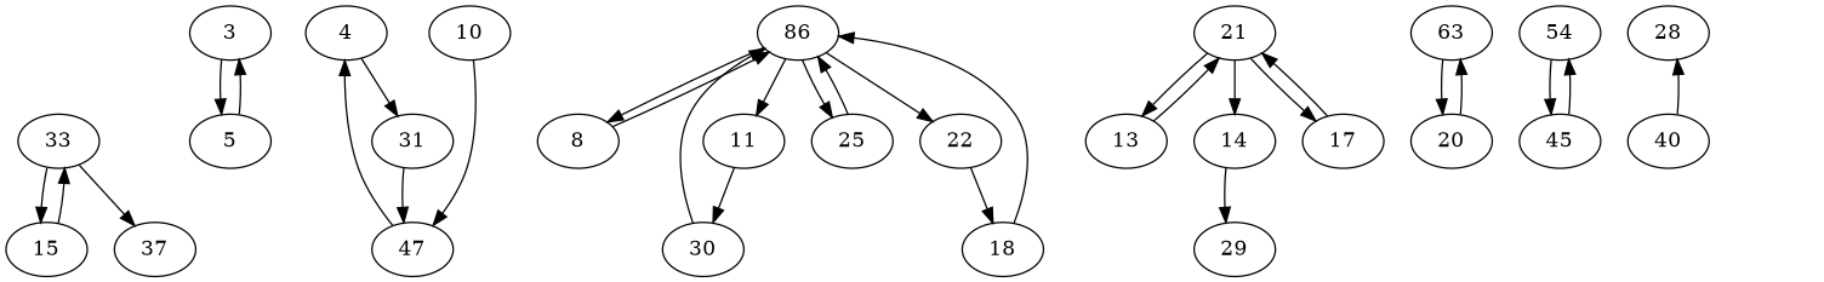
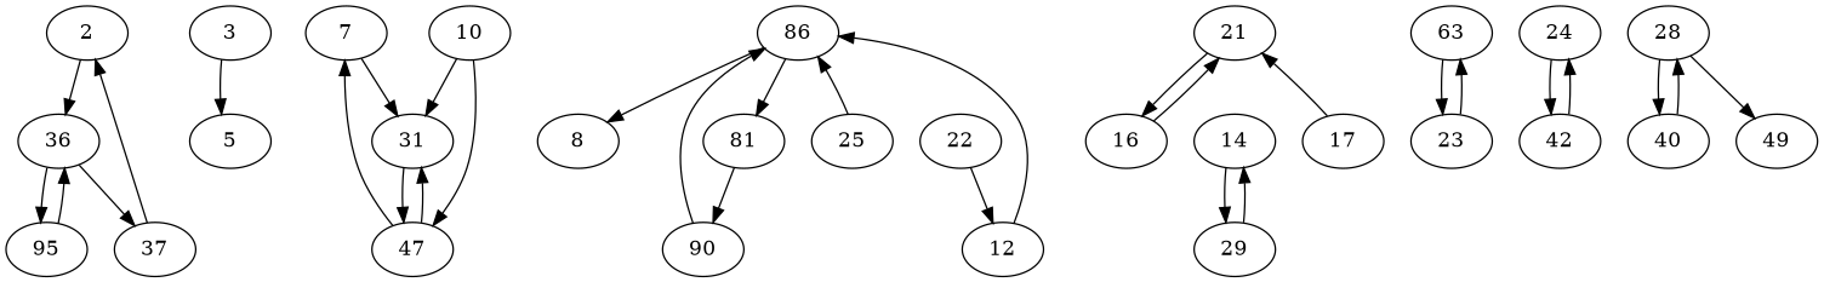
  digraph {
-   36 [label=33]
-   15
+   2
+   36
+   15 [label=95]
    37
    3
    5
-   4
+   4 [label=7]
    31
    47
    n10 [label=86]
    8
-   11
+   11 [label=81]
    22
    25
-   30
-   18
+   30 [label=90]
+   18 [label=12]
    10
    14
    29
-   16 [label=13]
+   16
    21
    17
    n23 [label=63]
-   23 [label=20]
-   24 [label=54]
-   45
+   23
+   24
+   45 [label=42]
    28
    40
+   49
+   2 -> 36
    36 -> 15
    36 -> 37
    15 -> 36
+   37 -> 2
    3 -> 5
-   5 -> 3
    4 -> 31
    31 -> 47
    47 -> 4
+   47 -> 31
    n10 -> 8
    n10 -> 11
-   n10 -> 22
-   n10 -> 25
-   8 -> n10
    11 -> 30
    22 -> 18
    25 -> n10
    30 -> n10
    18 -> n10
+   10 -> 31
    10 -> 47
    14 -> 29
-   21 -> 14
+   29 -> 14
    16 -> 21
    21 -> 16
-   21 -> 17
    17 -> 21
    n23 -> 23
    23 -> n23
    24 -> 45
    45 -> 24
+   28 -> 40
+   28 -> 49
    40 -> 28
  }
